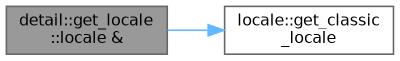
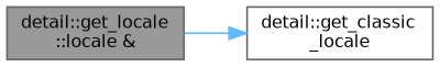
  digraph {
    rankdir=LR
    node [fontname=Helvetica fontsize=10 shape=box style=filled]
    n1 [color=gray40 fillcolor=grey60 fontcolor=black height=0.2 label="detail::get_locale\l::locale &" width=0.4]
-   n2 [color=grey40 fillcolor=white height=0.2 label="locale::get_classic\l_locale" width=0.4]
+   n2 [color=grey40 fillcolor=white height=0.2 label="detail::get_classic\l_locale" width=0.4]
    n1 -> n2 [color=steelblue1 fontname=Helvetica fontsize=10 labelfontname=Helvetica labelfontsize=10 style=solid]
  }
